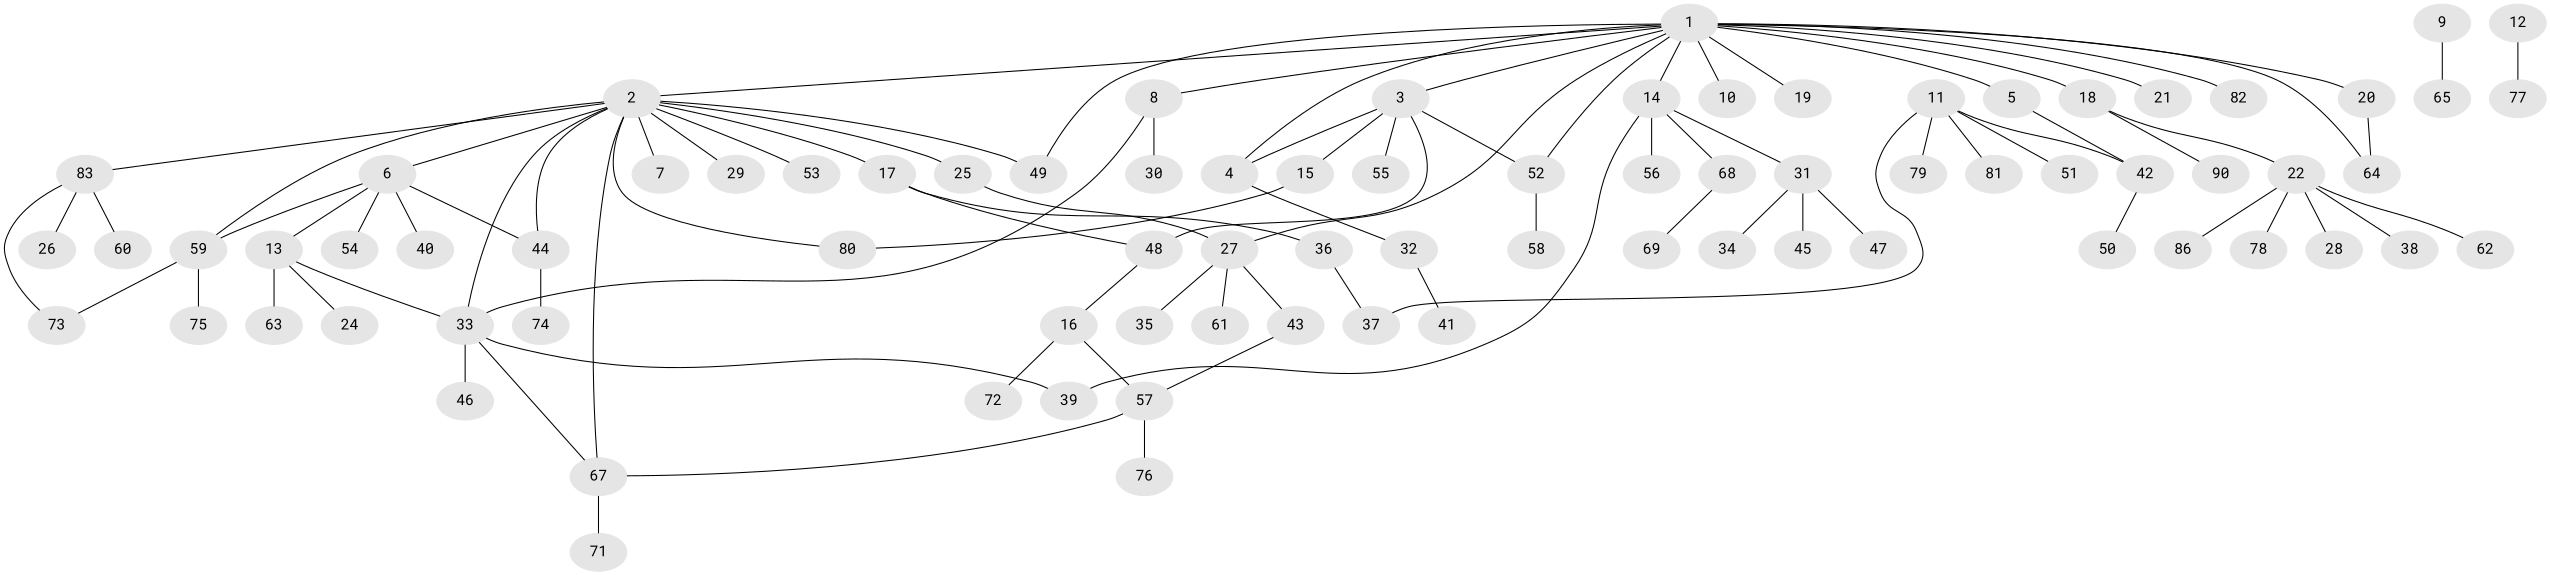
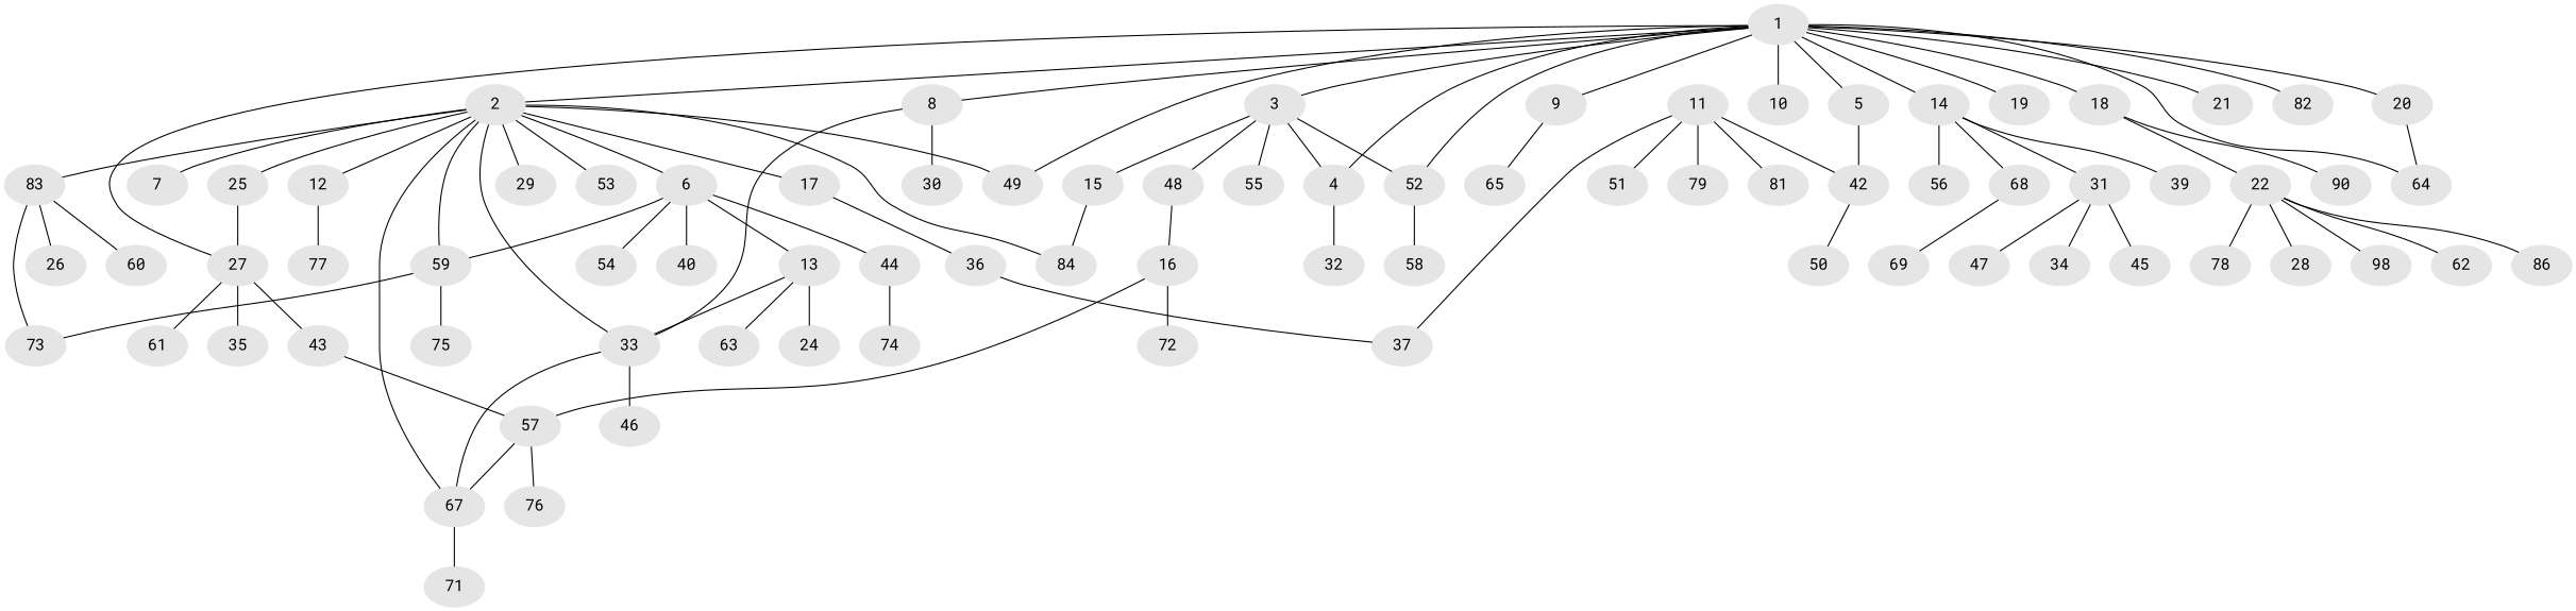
  graph {
    fontname="Roboto Mono"
    node [color=gray90 fontname="Roboto Mono" style=filled]
    edge [fontname="Roboto Mono"]
    1
    2
    3
    4
    5
    8
    9
    10
    14
    18
    19
    20
    21
    27
    49
    52
    64
    82
    6
    7
    12
    17
    n23 [label=83]
    25
    29
    33
    53
    59
    67
-   80
+   80 [label=84]
    15
    55
    48
    32
    42
    30
    65
    31
    39
    56
    68
    22
    n43 [label=90]
    35
    43
    61
    58
    13
    40
    44
    54
    77
    36
    26
    60
    73
    46
    75
    71
    24
    63
-   41
    11
    37
    51
    79
    81
    74
    50
    16
    57
    72
    34
    45
    47
    69
    76
    28
-   38
+   38 [label=98]
    62
    n81 [label=86]
    78
    1 -- 2
    1 -- 3
    1 -- 4
    1 -- 5
    1 -- 8
+   1 -- 9
    1 -- 10
    1 -- 14
    1 -- 18
    1 -- 19
    1 -- 20
    1 -- 21
    1 -- 27
    1 -- 49
    1 -- 52
    1 -- 64
    1 -- 82
    2 -- 49
    2 -- 6
    2 -- 7
-   2 -- 44
+   2 -- 12
    2 -- 17
    2 -- n23
    2 -- 25
    2 -- 29
    2 -- 33
    2 -- 53
    2 -- 59
    2 -- 67
    2 -- 80
    3 -- 4
    3 -- 52
    3 -- 15
    3 -- 55
    3 -- 48
    4 -- 32
    5 -- 42
    8 -- 33
    8 -- 30
    9 -- 65
    14 -- 31
    14 -- 39
    14 -- 56
    14 -- 68
    18 -- 22
    18 -- n43
    20 -- 64
    27 -- 35
    27 -- 43
    27 -- 61
    52 -- 58
    6 -- 59
    6 -- 13
    6 -- 40
    6 -- 44
    6 -- 54
    12 -- 77
-   17 -- 48
    17 -- 36
    n23 -- 26
    n23 -- 60
    n23 -- 73
    25 -- 27
    33 -- 67
-   33 -- 39
    33 -- 46
    59 -- 73
    59 -- 75
    67 -- 71
    15 -- 80
    48 -- 16
-   32 -- 41
    42 -- 50
    31 -- 34
    31 -- 45
    31 -- 47
    68 -- 69
    22 -- 28
    22 -- 38
    22 -- 62
    22 -- n81
    22 -- 78
    43 -- 57
    13 -- 33
    13 -- 24
    13 -- 63
    44 -- 74
    36 -- 37
    11 -- 42
    11 -- 37
    11 -- 51
    11 -- 79
    11 -- 81
    16 -- 57
    16 -- 72
    57 -- 67
    57 -- 76
  }
